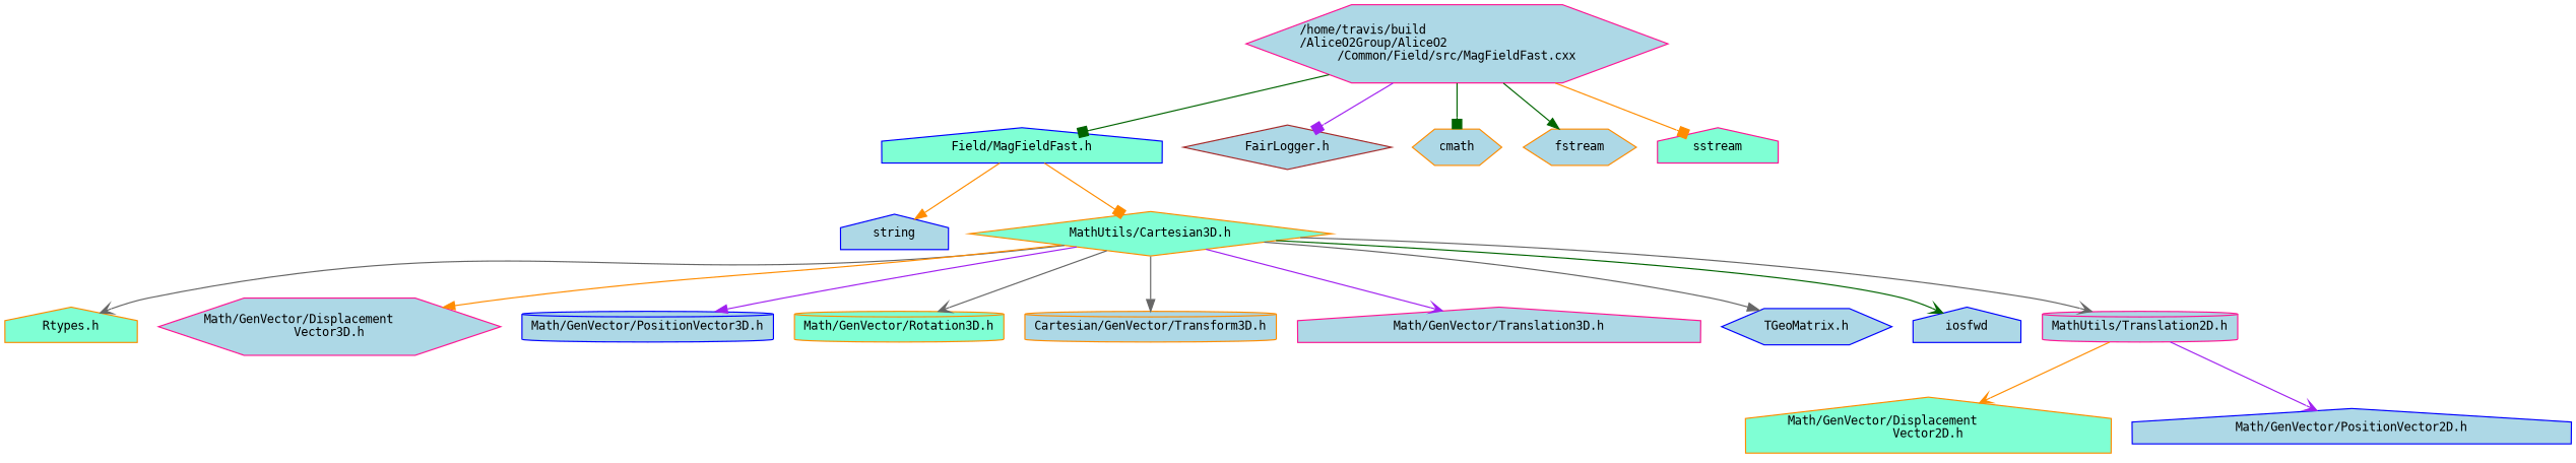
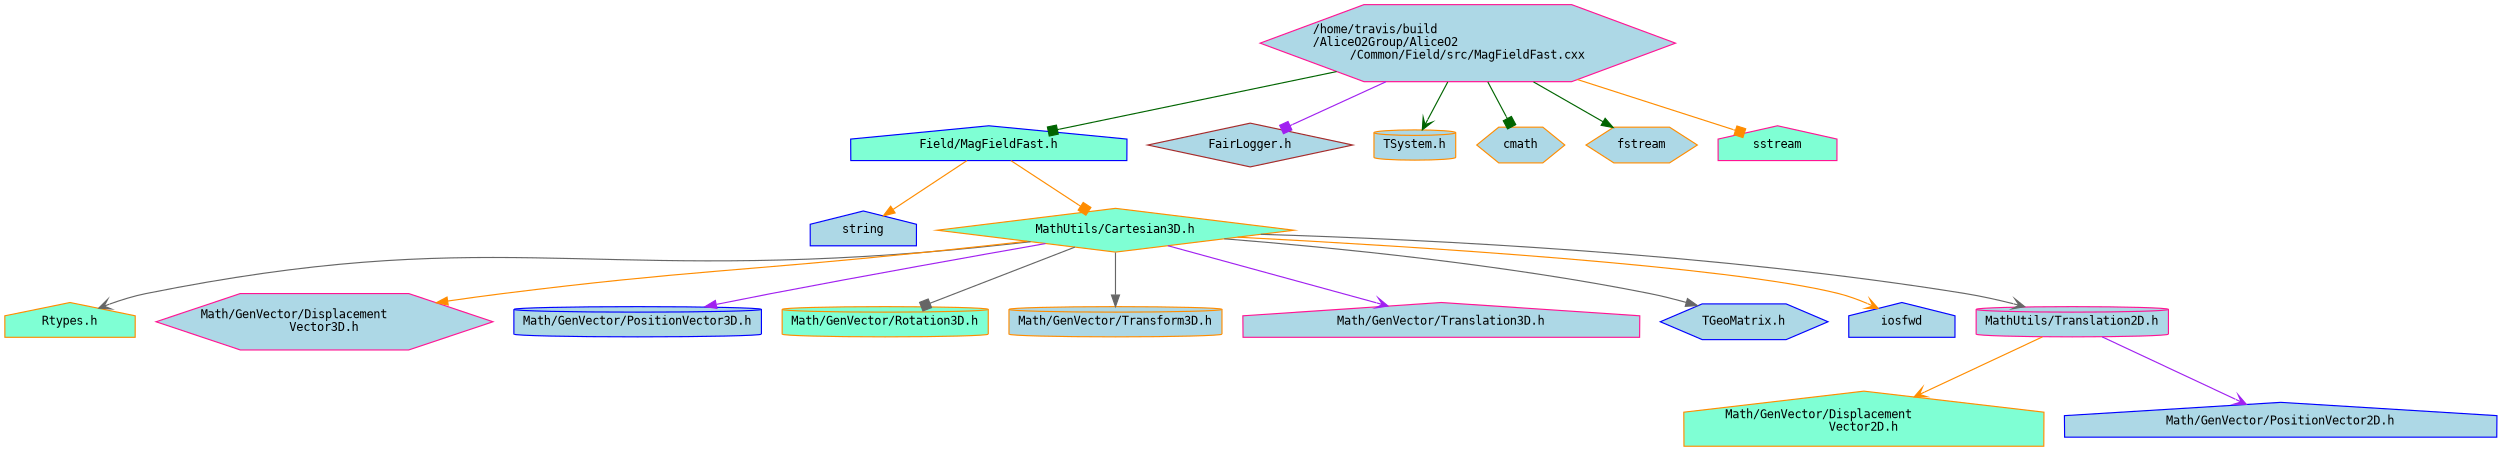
  digraph {
    fontname="DejaVu Sans Mono"
    node [color=darkorange fillcolor=lightblue fontname="DejaVu Sans Mono" fontsize=10 shape=house style=filled]
    edge [arrowhead=vee color=darkorange fontname="DejaVu Sans Mono" fontsize=10 labelfontname=Helvetica labelfontsize=10 style=solid]
    n1 [color=deeppink fontcolor=black height=0.2 label="/home/travis/build\l/AliceO2Group/AliceO2\l/Common/Field/src/MagFieldFast.cxx" shape=hexagon width=0.4]
    n2 [color=blue fillcolor=aquamarine height=0.2 label="Field/MagFieldFast.h" width=0.4]
    n3 [color=brown height=0.2 label="FairLogger.h" shape=diamond width=0.4]
+   n4 [height=0.2 label="TSystem.h" shape=cylinder width=0.4]
    n5 [height=0.2 label=cmath shape=hexagon width=0.4]
    n6 [height=0.2 label=fstream shape=hexagon width=0.4]
    n7 [color=deeppink fillcolor=aquamarine height=0.2 label=sstream width=0.4]
    n8 [color=blue height=0.2 label=string width=0.4]
    n9 [fillcolor=aquamarine height=0.2 label="MathUtils/Cartesian3D.h" shape=diamond width=0.4]
    n10 [fillcolor=aquamarine height=0.2 label="Rtypes.h" width=0.4]
    n11 [color=deeppink height=0.2 label="Math/GenVector/Displacement\lVector3D.h" shape=hexagon width=0.4]
    n12 [color=blue height=0.2 label="Math/GenVector/PositionVector3D.h" shape=cylinder width=0.4]
    n13 [fillcolor=aquamarine height=0.2 label="Math/GenVector/Rotation3D.h" shape=cylinder width=0.4]
-   n14 [height=0.2 label="Cartesian/GenVector/Transform3D.h" shape=cylinder width=0.4]
+   n14 [height=0.2 label="Math/GenVector/Transform3D.h" shape=cylinder width=0.4]
    n15 [color=deeppink height=0.2 label="Math/GenVector/Translation3D.h" width=0.4]
    n16 [color=blue height=0.2 label="TGeoMatrix.h" shape=hexagon width=0.4]
    n17 [color=blue height=0.2 label=iosfwd width=0.4]
    n18 [color=deeppink height=0.2 label="MathUtils/Translation2D.h" shape=cylinder width=0.4]
    n19 [fillcolor=aquamarine height=0.2 label="Math/GenVector/Displacement\lVector2D.h" width=0.4]
    n20 [color=blue height=0.2 label="Math/GenVector/PositionVector2D.h" width=0.4]
    n1 -> n2 [arrowhead=box color=darkgreen]
    n1 -> n3 [arrowhead=box color=purple]
+   n1 -> n4 [color=darkgreen]
    n1 -> n5 [arrowhead=box color=darkgreen]
    n1 -> n6 [arrowhead=normal color=darkgreen]
    n1 -> n7 [arrowhead=box]
    n2 -> n8 [arrowhead=normal]
    n2 -> n9 [arrowhead=box]
    n9 -> n10 [color=gray40]
    n9 -> n11 [arrowhead=normal]
    n9 -> n12 [arrowhead=normal color=purple]
-   n9 -> n13 [color=gray40]
+   n9 -> n13 [arrowhead=box color=gray40]
    n9 -> n14 [arrowhead=normal color=gray40]
    n9 -> n15 [color=purple]
    n9 -> n16 [arrowhead=normal color=gray40]
-   n9 -> n17 [color=darkgreen]
+   n9 -> n17
    n9 -> n18 [color=gray40]
    n18 -> n19
    n18 -> n20 [color=purple]
  }
